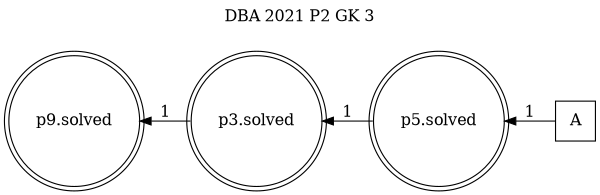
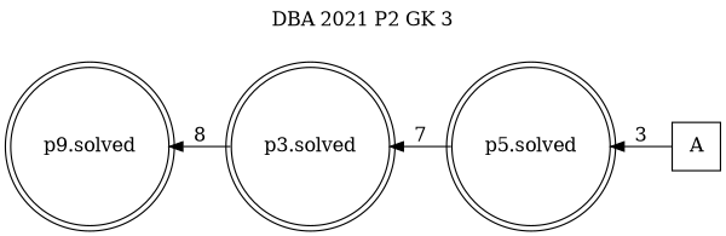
  digraph {
    label=" DBA 2021 P2 GK 3 "
    labelloc=tl
    rankdir=RL
    node [shape=doublecircle]
    n1 [label=A shape=square]
    n2 [label="p5.solved"]
    n3 [label="p3.solved"]
    n4 [label="p9.solved"]
-   n1 -> n2 [label=1]
-   n2 -> n3 [label=1]
-   n3 -> n4 [label=1]
+   n1 -> n2 [label=3]
+   n2 -> n3 [label=7]
+   n3 -> n4 [label=8]
  }
